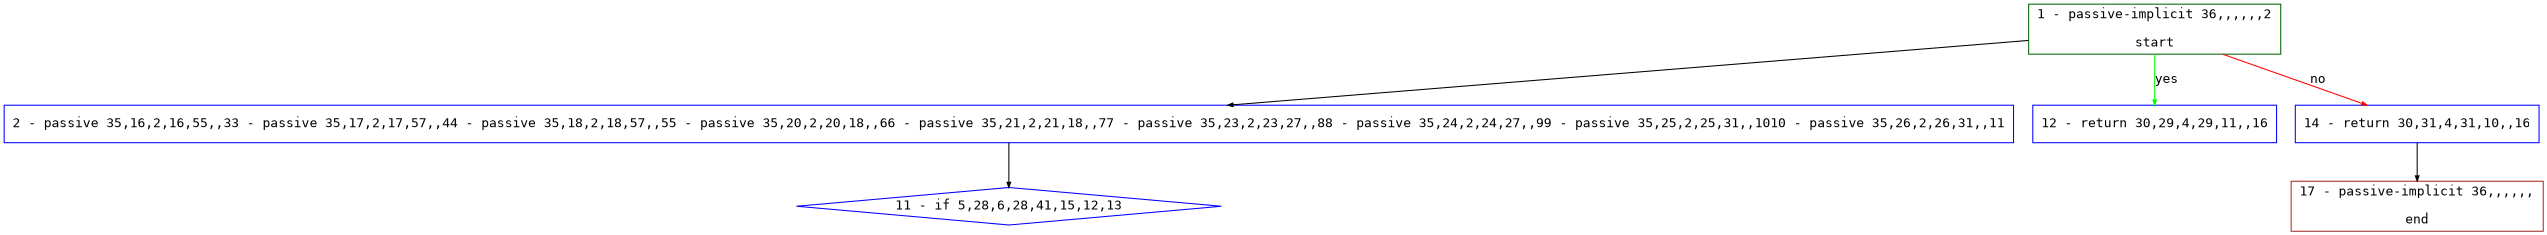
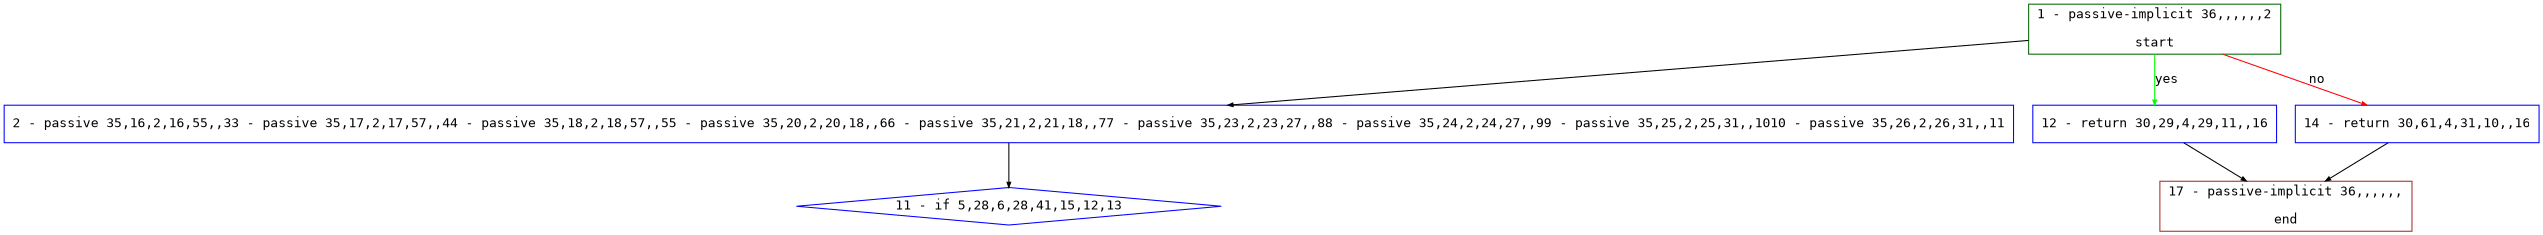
  digraph {
    bgcolor=white
    compound=true
    fillcolor="#FFFFCC"
    fontname="DejaVu Sans Mono"
    fontsize=12
    pack=true
    packmode=clust
    style="rounded,filled"
    node [color="#0000ff" compound=true fillcolor="#ffffff" fixedsize=false fontname="DejaVu Sans Mono" fontsize=12 node_initialized=no shape=box style=filled]
    edge [arrowhead=normal arrowsize=0.5 arrowtail=none color="#000000" compound=true dir=forward fontcolor=black fontname="DejaVu Sans Mono" fontsize=12]
    n1 [label="2 - passive 35,16,2,16,55,,33 - passive 35,17,2,17,57,,44 - passive 35,18,2,18,57,,55 - passive 35,20,2,20,18,,66 - passive 35,21,2,21,18,,77 - passive 35,23,2,23,27,,88 - passive 35,24,2,24,27,,99 - passive 35,25,2,25,31,,1010 - passive 35,26,2,26,31,,11"]
    n2 [label="11 - if 5,28,6,28,41,15,12,13" shape=diamond]
    n3 [color="#006400" label="1 - passive-implicit 36,,,,,,2\n\nstart"]
    n4 [label="12 - return 30,29,4,29,11,,16"]
-   n5 [label="14 - return 30,31,4,31,10,,16"]
+   n5 [label="14 - return 30,61,4,31,10,,16"]
    n6 [color="#a52a2a" label="17 - passive-implicit 36,,,,,,\n\nend"]
    n1 -> n2
    n3 -> n1
    n3 -> n4 [color="#00ff00" label=yes]
    n3 -> n5 [color="#ff0000" label=no]
+   n4 -> n6
    n5 -> n6
  }
